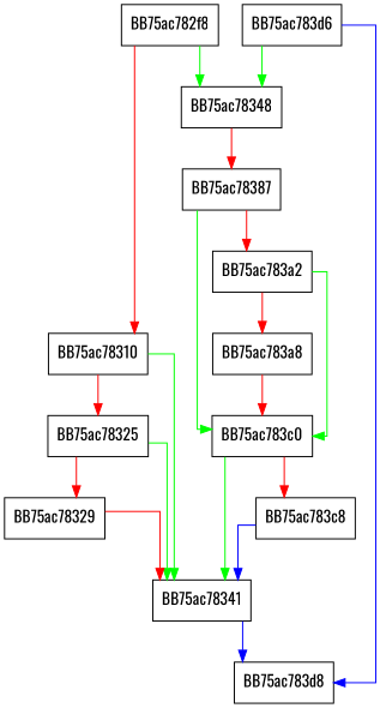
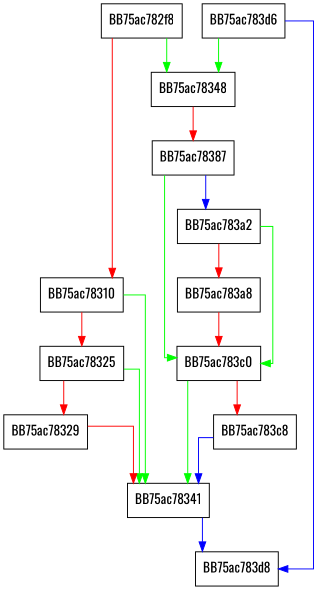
  digraph {
    fontname=Oswald
    splines=ortho
    node [fontname=Oswald shape=box]
    edge [color=red fontname=Oswald]
    BB75ac782f8
    BB75ac78348
    BB75ac78310
    BB75ac78387
    BB75ac78341
    n6 [label=BB75ac78325]
    BB75ac783d6
    BB75ac783d8
    BB75ac783c0
    BB75ac783a2
    BB75ac78329
    BB75ac783c8
    BB75ac783a8
    BB75ac782f8 -> BB75ac78348 [color=green]
    BB75ac782f8 -> BB75ac78310
    BB75ac78348 -> BB75ac78387
    BB75ac78310 -> BB75ac78341 [color=green]
    BB75ac78310 -> n6
    BB75ac78387 -> BB75ac783c0 [color=green]
-   BB75ac78387 -> BB75ac783a2
+   BB75ac78387 -> BB75ac783a2 [color=blue]
    BB75ac78341 -> BB75ac783d8 [color=blue]
    n6 -> BB75ac78341 [color=green]
    n6 -> BB75ac78329
    BB75ac783d6 -> BB75ac78348 [color=green]
    BB75ac783d6 -> BB75ac783d8 [color=blue]
    BB75ac783c0 -> BB75ac78341 [color=green]
    BB75ac783c0 -> BB75ac783c8
    BB75ac783a2 -> BB75ac783c0 [color=green]
    BB75ac783a2 -> BB75ac783a8
    BB75ac78329 -> BB75ac78341
    BB75ac783c8 -> BB75ac78341 [color=blue]
    BB75ac783a8 -> BB75ac783c0
  }
